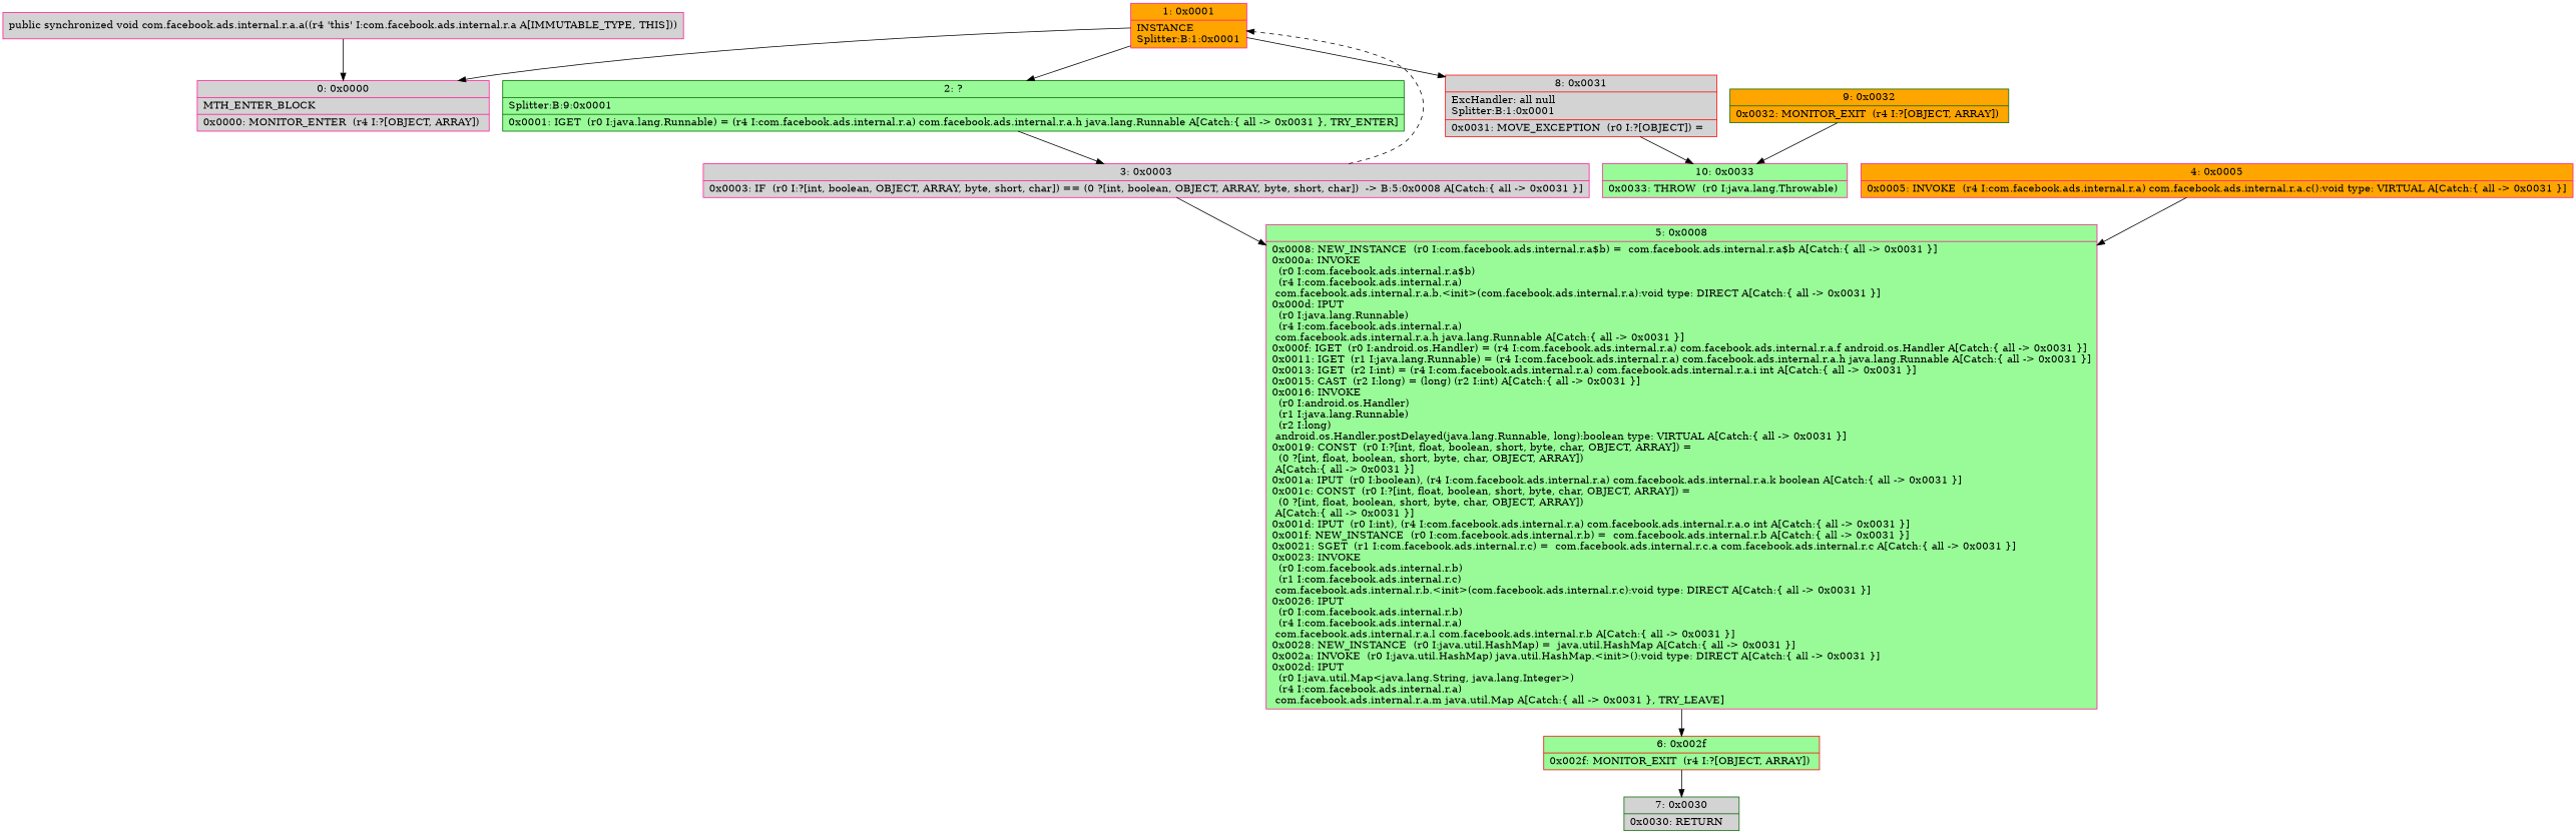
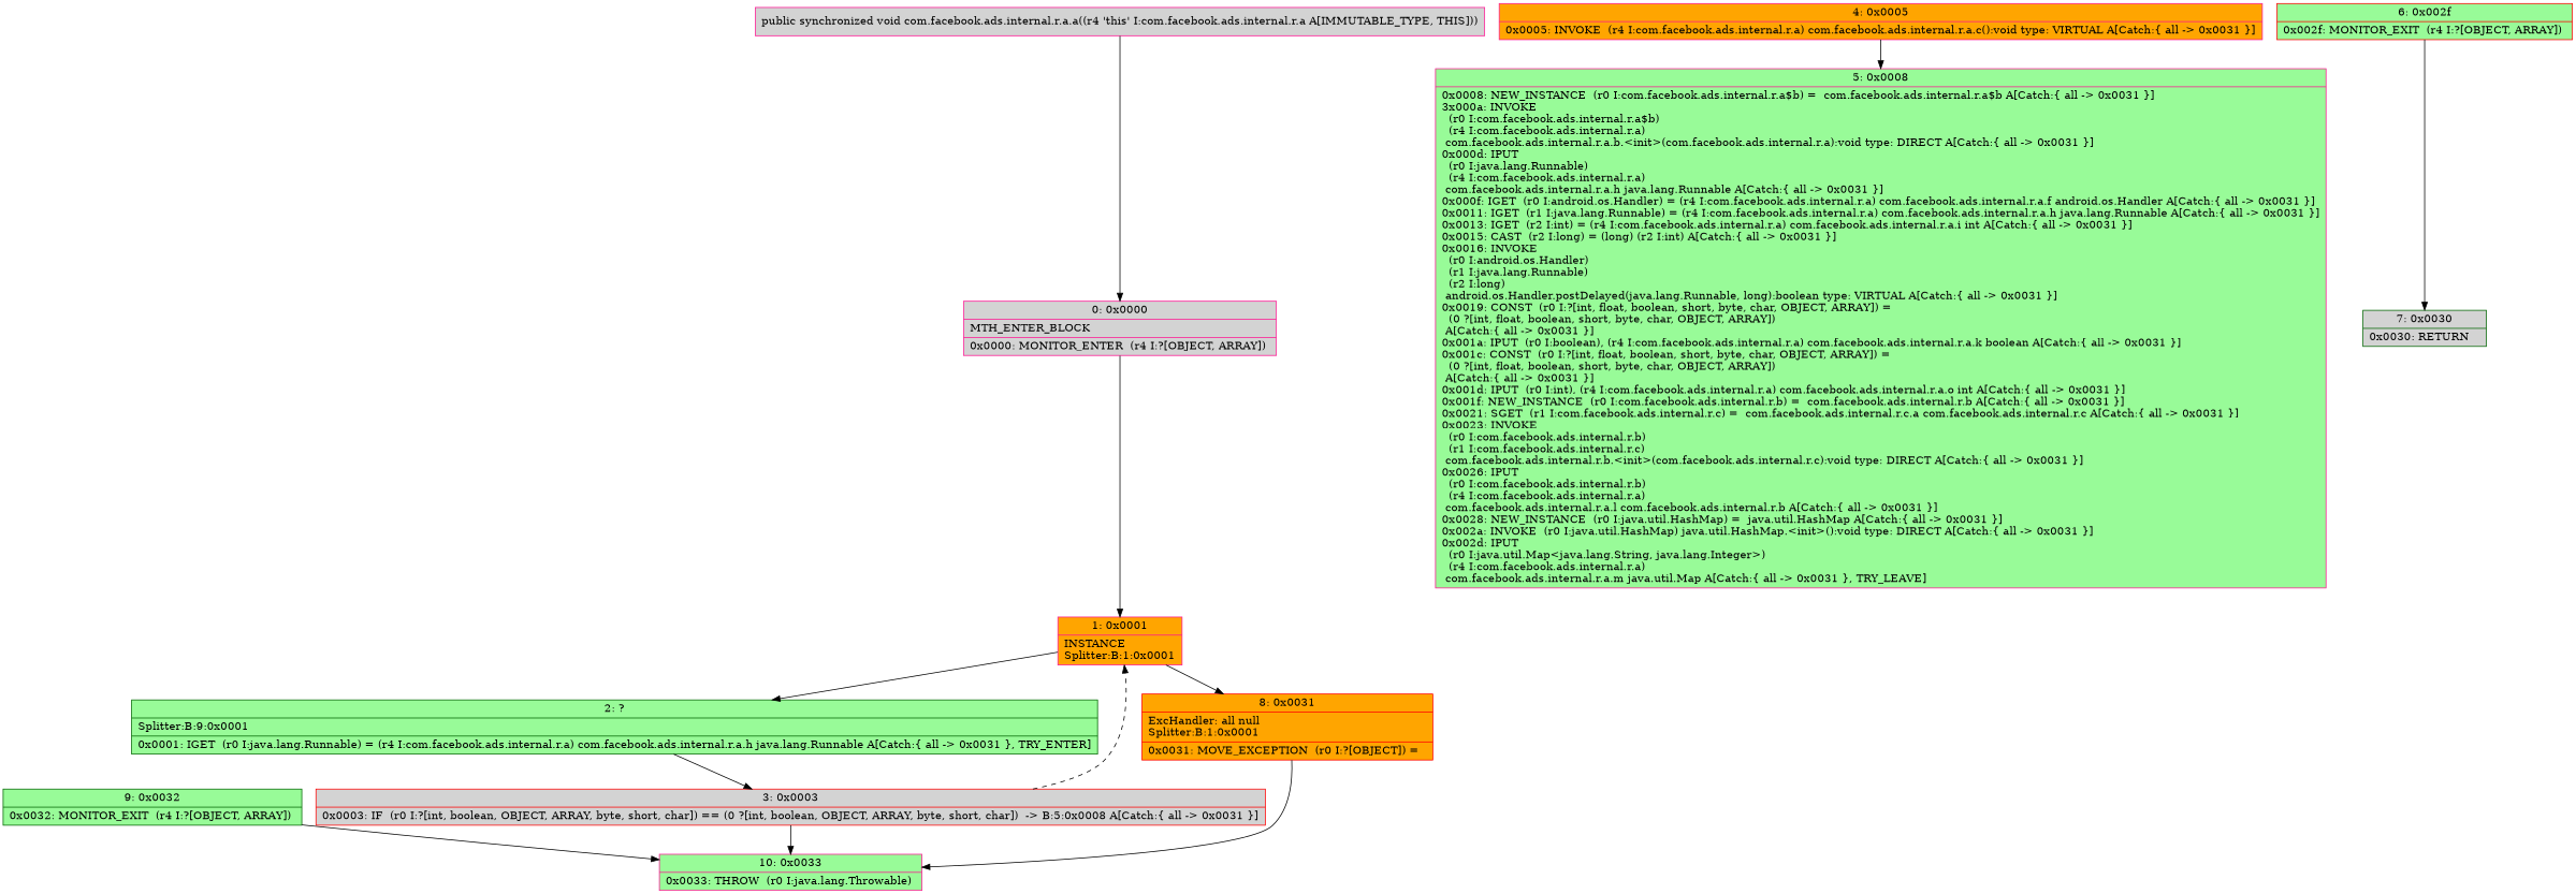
  digraph {
    node [color=deeppink fillcolor=palegreen shape=record style=filled]
    n1 [fillcolor=lightgrey label="{0\:\ 0x0000|MTH_ENTER_BLOCK\l|0x0000: MONITOR_ENTER  (r4 I:?[OBJECT, ARRAY]) \l}"]
    n2 [fillcolor=orange label="{1\:\ 0x0001|INSTANCE\lSplitter:B:1:0x0001\l}"]
    n3 [color=darkgreen label="{2\:\ ?|Splitter:B:9:0x0001\l|0x0001: IGET  (r0 I:java.lang.Runnable) = (r4 I:com.facebook.ads.internal.r.a) com.facebook.ads.internal.r.a.h java.lang.Runnable A[Catch:\{ all \-\> 0x0031 \}, TRY_ENTER]\l}"]
-   n4 [color=red fillcolor=lightgrey label="{8\:\ 0x0031|ExcHandler: all null\lSplitter:B:1:0x0001\l|0x0031: MOVE_EXCEPTION  (r0 I:?[OBJECT]) =  \l}"]
-   n5 [fillcolor=lightgrey label="{3\:\ 0x0003|0x0003: IF  (r0 I:?[int, boolean, OBJECT, ARRAY, byte, short, char]) == (0 ?[int, boolean, OBJECT, ARRAY, byte, short, char])  \-\> B:5:0x0008 A[Catch:\{ all \-\> 0x0031 \}]\l}"]
+   n4 [color=red fillcolor=orange label="{8\:\ 0x0031|ExcHandler: all null\lSplitter:B:1:0x0001\l|0x0031: MOVE_EXCEPTION  (r0 I:?[OBJECT]) =  \l}"]
+   n5 [color=red fillcolor=lightgrey label="{3\:\ 0x0003|0x0003: IF  (r0 I:?[int, boolean, OBJECT, ARRAY, byte, short, char]) == (0 ?[int, boolean, OBJECT, ARRAY, byte, short, char])  \-\> B:5:0x0008 A[Catch:\{ all \-\> 0x0031 \}]\l}"]
    n6 [label="{10\:\ 0x0033|0x0033: THROW  (r0 I:java.lang.Throwable) \l}"]
-   n7 [label="{5\:\ 0x0008|0x0008: NEW_INSTANCE  (r0 I:com.facebook.ads.internal.r.a$b) =  com.facebook.ads.internal.r.a$b A[Catch:\{ all \-\> 0x0031 \}]\l0x000a: INVOKE  \l  (r0 I:com.facebook.ads.internal.r.a$b)\l  (r4 I:com.facebook.ads.internal.r.a)\l com.facebook.ads.internal.r.a.b.\<init\>(com.facebook.ads.internal.r.a):void type: DIRECT A[Catch:\{ all \-\> 0x0031 \}]\l0x000d: IPUT  \l  (r0 I:java.lang.Runnable)\l  (r4 I:com.facebook.ads.internal.r.a)\l com.facebook.ads.internal.r.a.h java.lang.Runnable A[Catch:\{ all \-\> 0x0031 \}]\l0x000f: IGET  (r0 I:android.os.Handler) = (r4 I:com.facebook.ads.internal.r.a) com.facebook.ads.internal.r.a.f android.os.Handler A[Catch:\{ all \-\> 0x0031 \}]\l0x0011: IGET  (r1 I:java.lang.Runnable) = (r4 I:com.facebook.ads.internal.r.a) com.facebook.ads.internal.r.a.h java.lang.Runnable A[Catch:\{ all \-\> 0x0031 \}]\l0x0013: IGET  (r2 I:int) = (r4 I:com.facebook.ads.internal.r.a) com.facebook.ads.internal.r.a.i int A[Catch:\{ all \-\> 0x0031 \}]\l0x0015: CAST  (r2 I:long) = (long) (r2 I:int) A[Catch:\{ all \-\> 0x0031 \}]\l0x0016: INVOKE  \l  (r0 I:android.os.Handler)\l  (r1 I:java.lang.Runnable)\l  (r2 I:long)\l android.os.Handler.postDelayed(java.lang.Runnable, long):boolean type: VIRTUAL A[Catch:\{ all \-\> 0x0031 \}]\l0x0019: CONST  (r0 I:?[int, float, boolean, short, byte, char, OBJECT, ARRAY]) = \l  (0 ?[int, float, boolean, short, byte, char, OBJECT, ARRAY])\l A[Catch:\{ all \-\> 0x0031 \}]\l0x001a: IPUT  (r0 I:boolean), (r4 I:com.facebook.ads.internal.r.a) com.facebook.ads.internal.r.a.k boolean A[Catch:\{ all \-\> 0x0031 \}]\l0x001c: CONST  (r0 I:?[int, float, boolean, short, byte, char, OBJECT, ARRAY]) = \l  (0 ?[int, float, boolean, short, byte, char, OBJECT, ARRAY])\l A[Catch:\{ all \-\> 0x0031 \}]\l0x001d: IPUT  (r0 I:int), (r4 I:com.facebook.ads.internal.r.a) com.facebook.ads.internal.r.a.o int A[Catch:\{ all \-\> 0x0031 \}]\l0x001f: NEW_INSTANCE  (r0 I:com.facebook.ads.internal.r.b) =  com.facebook.ads.internal.r.b A[Catch:\{ all \-\> 0x0031 \}]\l0x0021: SGET  (r1 I:com.facebook.ads.internal.r.c) =  com.facebook.ads.internal.r.c.a com.facebook.ads.internal.r.c A[Catch:\{ all \-\> 0x0031 \}]\l0x0023: INVOKE  \l  (r0 I:com.facebook.ads.internal.r.b)\l  (r1 I:com.facebook.ads.internal.r.c)\l com.facebook.ads.internal.r.b.\<init\>(com.facebook.ads.internal.r.c):void type: DIRECT A[Catch:\{ all \-\> 0x0031 \}]\l0x0026: IPUT  \l  (r0 I:com.facebook.ads.internal.r.b)\l  (r4 I:com.facebook.ads.internal.r.a)\l com.facebook.ads.internal.r.a.l com.facebook.ads.internal.r.b A[Catch:\{ all \-\> 0x0031 \}]\l0x0028: NEW_INSTANCE  (r0 I:java.util.HashMap) =  java.util.HashMap A[Catch:\{ all \-\> 0x0031 \}]\l0x002a: INVOKE  (r0 I:java.util.HashMap) java.util.HashMap.\<init\>():void type: DIRECT A[Catch:\{ all \-\> 0x0031 \}]\l0x002d: IPUT  \l  (r0 I:java.util.Map\<java.lang.String, java.lang.Integer\>)\l  (r4 I:com.facebook.ads.internal.r.a)\l com.facebook.ads.internal.r.a.m java.util.Map A[Catch:\{ all \-\> 0x0031 \}, TRY_LEAVE]\l}"]
+   n7 [label="{5\:\ 0x0008|0x0008: NEW_INSTANCE  (r0 I:com.facebook.ads.internal.r.a$b) =  com.facebook.ads.internal.r.a$b A[Catch:\{ all \-\> 0x0031 \}]\l3x000a: INVOKE  \l  (r0 I:com.facebook.ads.internal.r.a$b)\l  (r4 I:com.facebook.ads.internal.r.a)\l com.facebook.ads.internal.r.a.b.\<init\>(com.facebook.ads.internal.r.a):void type: DIRECT A[Catch:\{ all \-\> 0x0031 \}]\l0x000d: IPUT  \l  (r0 I:java.lang.Runnable)\l  (r4 I:com.facebook.ads.internal.r.a)\l com.facebook.ads.internal.r.a.h java.lang.Runnable A[Catch:\{ all \-\> 0x0031 \}]\l0x000f: IGET  (r0 I:android.os.Handler) = (r4 I:com.facebook.ads.internal.r.a) com.facebook.ads.internal.r.a.f android.os.Handler A[Catch:\{ all \-\> 0x0031 \}]\l0x0011: IGET  (r1 I:java.lang.Runnable) = (r4 I:com.facebook.ads.internal.r.a) com.facebook.ads.internal.r.a.h java.lang.Runnable A[Catch:\{ all \-\> 0x0031 \}]\l0x0013: IGET  (r2 I:int) = (r4 I:com.facebook.ads.internal.r.a) com.facebook.ads.internal.r.a.i int A[Catch:\{ all \-\> 0x0031 \}]\l0x0015: CAST  (r2 I:long) = (long) (r2 I:int) A[Catch:\{ all \-\> 0x0031 \}]\l0x0016: INVOKE  \l  (r0 I:android.os.Handler)\l  (r1 I:java.lang.Runnable)\l  (r2 I:long)\l android.os.Handler.postDelayed(java.lang.Runnable, long):boolean type: VIRTUAL A[Catch:\{ all \-\> 0x0031 \}]\l0x0019: CONST  (r0 I:?[int, float, boolean, short, byte, char, OBJECT, ARRAY]) = \l  (0 ?[int, float, boolean, short, byte, char, OBJECT, ARRAY])\l A[Catch:\{ all \-\> 0x0031 \}]\l0x001a: IPUT  (r0 I:boolean), (r4 I:com.facebook.ads.internal.r.a) com.facebook.ads.internal.r.a.k boolean A[Catch:\{ all \-\> 0x0031 \}]\l0x001c: CONST  (r0 I:?[int, float, boolean, short, byte, char, OBJECT, ARRAY]) = \l  (0 ?[int, float, boolean, short, byte, char, OBJECT, ARRAY])\l A[Catch:\{ all \-\> 0x0031 \}]\l0x001d: IPUT  (r0 I:int), (r4 I:com.facebook.ads.internal.r.a) com.facebook.ads.internal.r.a.o int A[Catch:\{ all \-\> 0x0031 \}]\l0x001f: NEW_INSTANCE  (r0 I:com.facebook.ads.internal.r.b) =  com.facebook.ads.internal.r.b A[Catch:\{ all \-\> 0x0031 \}]\l0x0021: SGET  (r1 I:com.facebook.ads.internal.r.c) =  com.facebook.ads.internal.r.c.a com.facebook.ads.internal.r.c A[Catch:\{ all \-\> 0x0031 \}]\l0x0023: INVOKE  \l  (r0 I:com.facebook.ads.internal.r.b)\l  (r1 I:com.facebook.ads.internal.r.c)\l com.facebook.ads.internal.r.b.\<init\>(com.facebook.ads.internal.r.c):void type: DIRECT A[Catch:\{ all \-\> 0x0031 \}]\l0x0026: IPUT  \l  (r0 I:com.facebook.ads.internal.r.b)\l  (r4 I:com.facebook.ads.internal.r.a)\l com.facebook.ads.internal.r.a.l com.facebook.ads.internal.r.b A[Catch:\{ all \-\> 0x0031 \}]\l0x0028: NEW_INSTANCE  (r0 I:java.util.HashMap) =  java.util.HashMap A[Catch:\{ all \-\> 0x0031 \}]\l0x002a: INVOKE  (r0 I:java.util.HashMap) java.util.HashMap.\<init\>():void type: DIRECT A[Catch:\{ all \-\> 0x0031 \}]\l0x002d: IPUT  \l  (r0 I:java.util.Map\<java.lang.String, java.lang.Integer\>)\l  (r4 I:com.facebook.ads.internal.r.a)\l com.facebook.ads.internal.r.a.m java.util.Map A[Catch:\{ all \-\> 0x0031 \}, TRY_LEAVE]\l}"]
    n8 [fillcolor=orange label="{4\:\ 0x0005|0x0005: INVOKE  (r4 I:com.facebook.ads.internal.r.a) com.facebook.ads.internal.r.a.c():void type: VIRTUAL A[Catch:\{ all \-\> 0x0031 \}]\l}"]
    n9 [color=red label="{6\:\ 0x002f|0x002f: MONITOR_EXIT  (r4 I:?[OBJECT, ARRAY]) \l}"]
    n10 [color=darkgreen fillcolor=lightgrey label="{7\:\ 0x0030|0x0030: RETURN   \l}"]
-   n11 [color=darkgreen fillcolor=orange label="{9\:\ 0x0032|0x0032: MONITOR_EXIT  (r4 I:?[OBJECT, ARRAY]) \l}"]
+   n11 [color=darkgreen label="{9\:\ 0x0032|0x0032: MONITOR_EXIT  (r4 I:?[OBJECT, ARRAY]) \l}"]
    n12 [fillcolor=lightgrey label="{public synchronized void com.facebook.ads.internal.r.a.a((r4 'this' I:com.facebook.ads.internal.r.a A[IMMUTABLE_TYPE, THIS])) }"]
-   n2 -> n1
+   n1 -> n2
    n2 -> n3
    n2 -> n4
    n3 -> n5
    n4 -> n6
    n5 -> n2 [style=dashed]
-   n5 -> n7
-   n7 -> n9
+   n5 -> n6
    n8 -> n7
    n9 -> n10
    n11 -> n6
    n12 -> n1
  }
